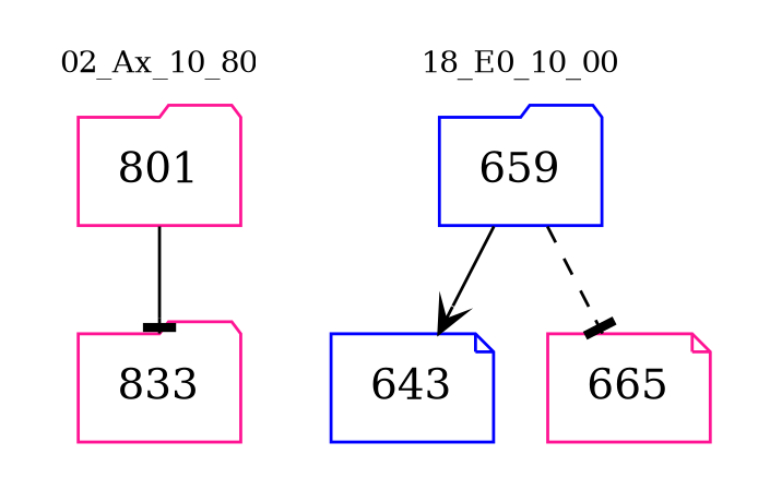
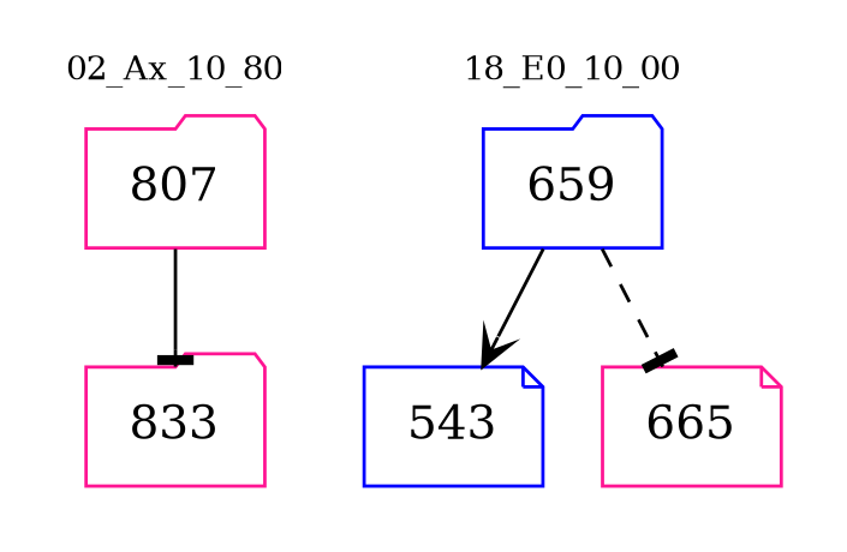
  digraph {
    node [color=deeppink shape=folder]
    edge [arrowhead=tee color=black style=solid]
-   n1 [label=801]
+   n1 [label=807]
    n2 [label=833]
    n3 [color=blue label=659]
-   n4 [color=blue label=643 shape=note]
+   n4 [color=blue label=543 shape=note]
    n5 [label=665 shape=note]
    subgraph cluster_1 {
      color=white
      fontsize=10
      label="02_Ax_10_80"
      n1
      n2
    }
    subgraph cluster_2 {
      color=white
      fontsize=10
      label="18_E0_10_00"
      n3
      n4
      n5
    }
    n1 -> n2
    n3 -> n4 [arrowhead=vee]
    n3 -> n5 [style=dashed]
  }
